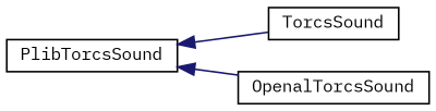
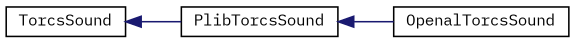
  digraph {
    fontname="IBM Plex Mono"
    rankdir=LR
    node [color=black fillcolor=white fontname="IBM Plex Mono" fontsize=10 shape=record style=filled]
    edge [color=midnightblue dir=back fontname="IBM Plex Mono" fontsize=10 labelfontname=Helvetica labelfontsize=10 style=solid]
    n1 [height=0.2 label=TorcsSound width=0.4]
    n2 [height=0.2 label=PlibTorcsSound width=0.4]
    n3 [height=0.2 label=OpenalTorcsSound width=0.4]
-   n2 -> n1
+   n1 -> n2
    n2 -> n3
  }
